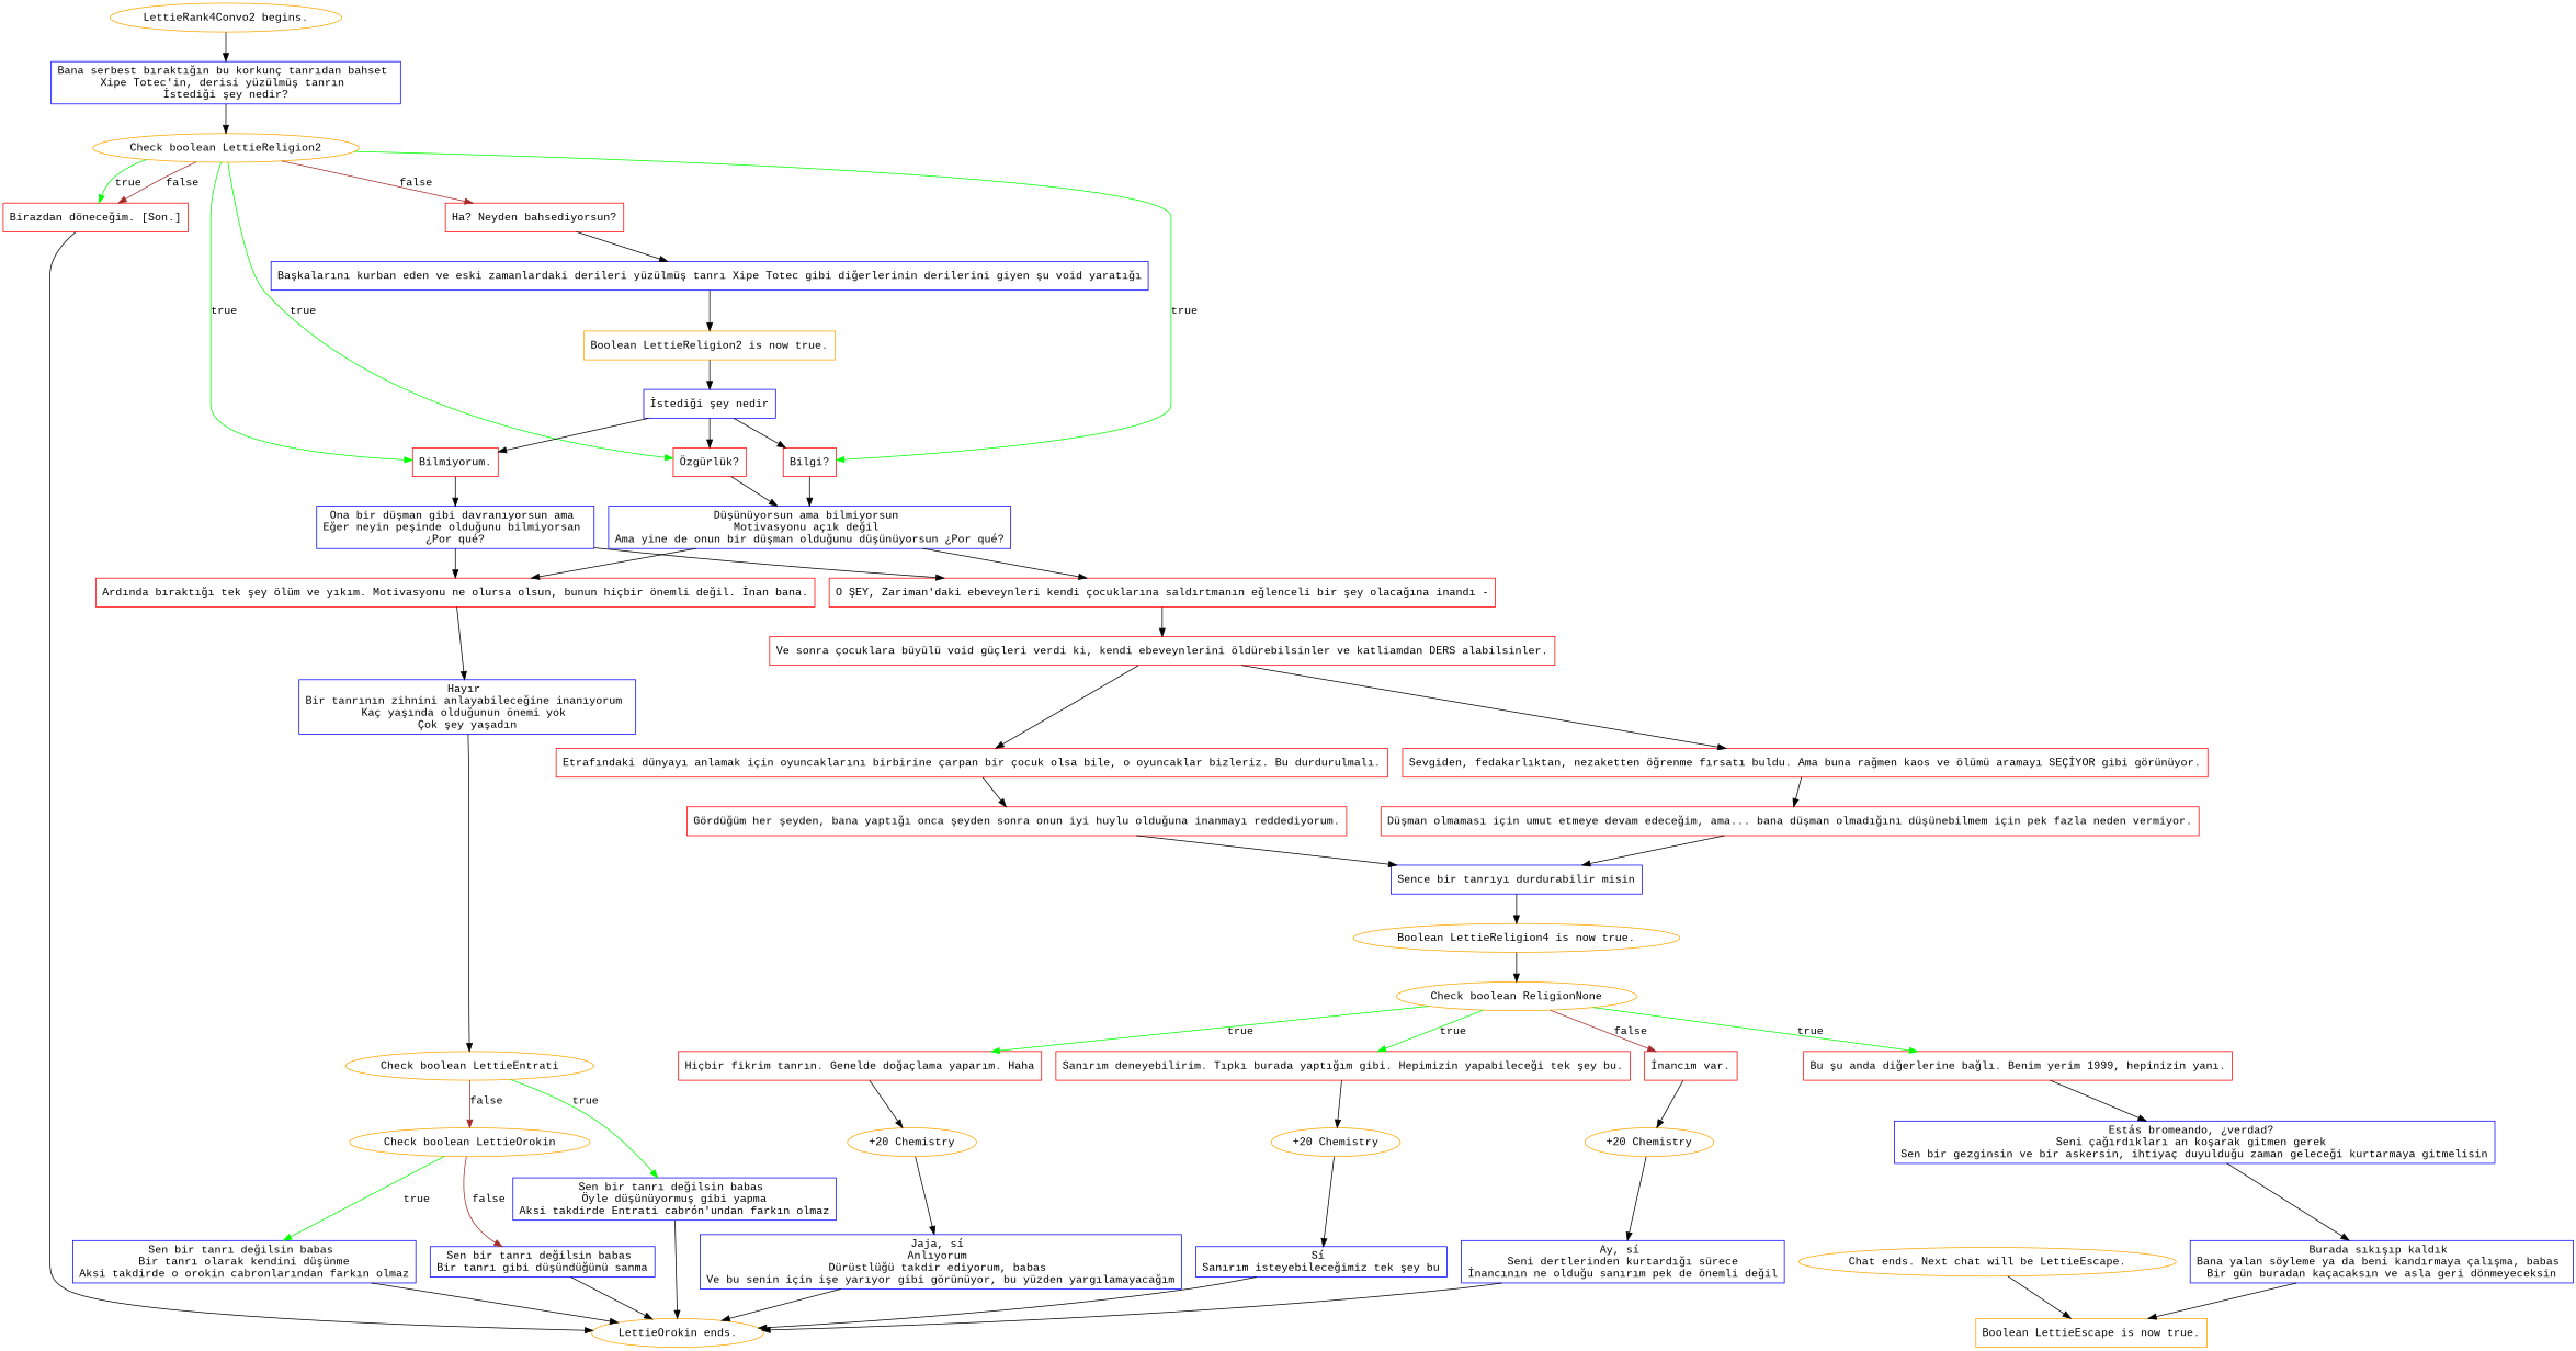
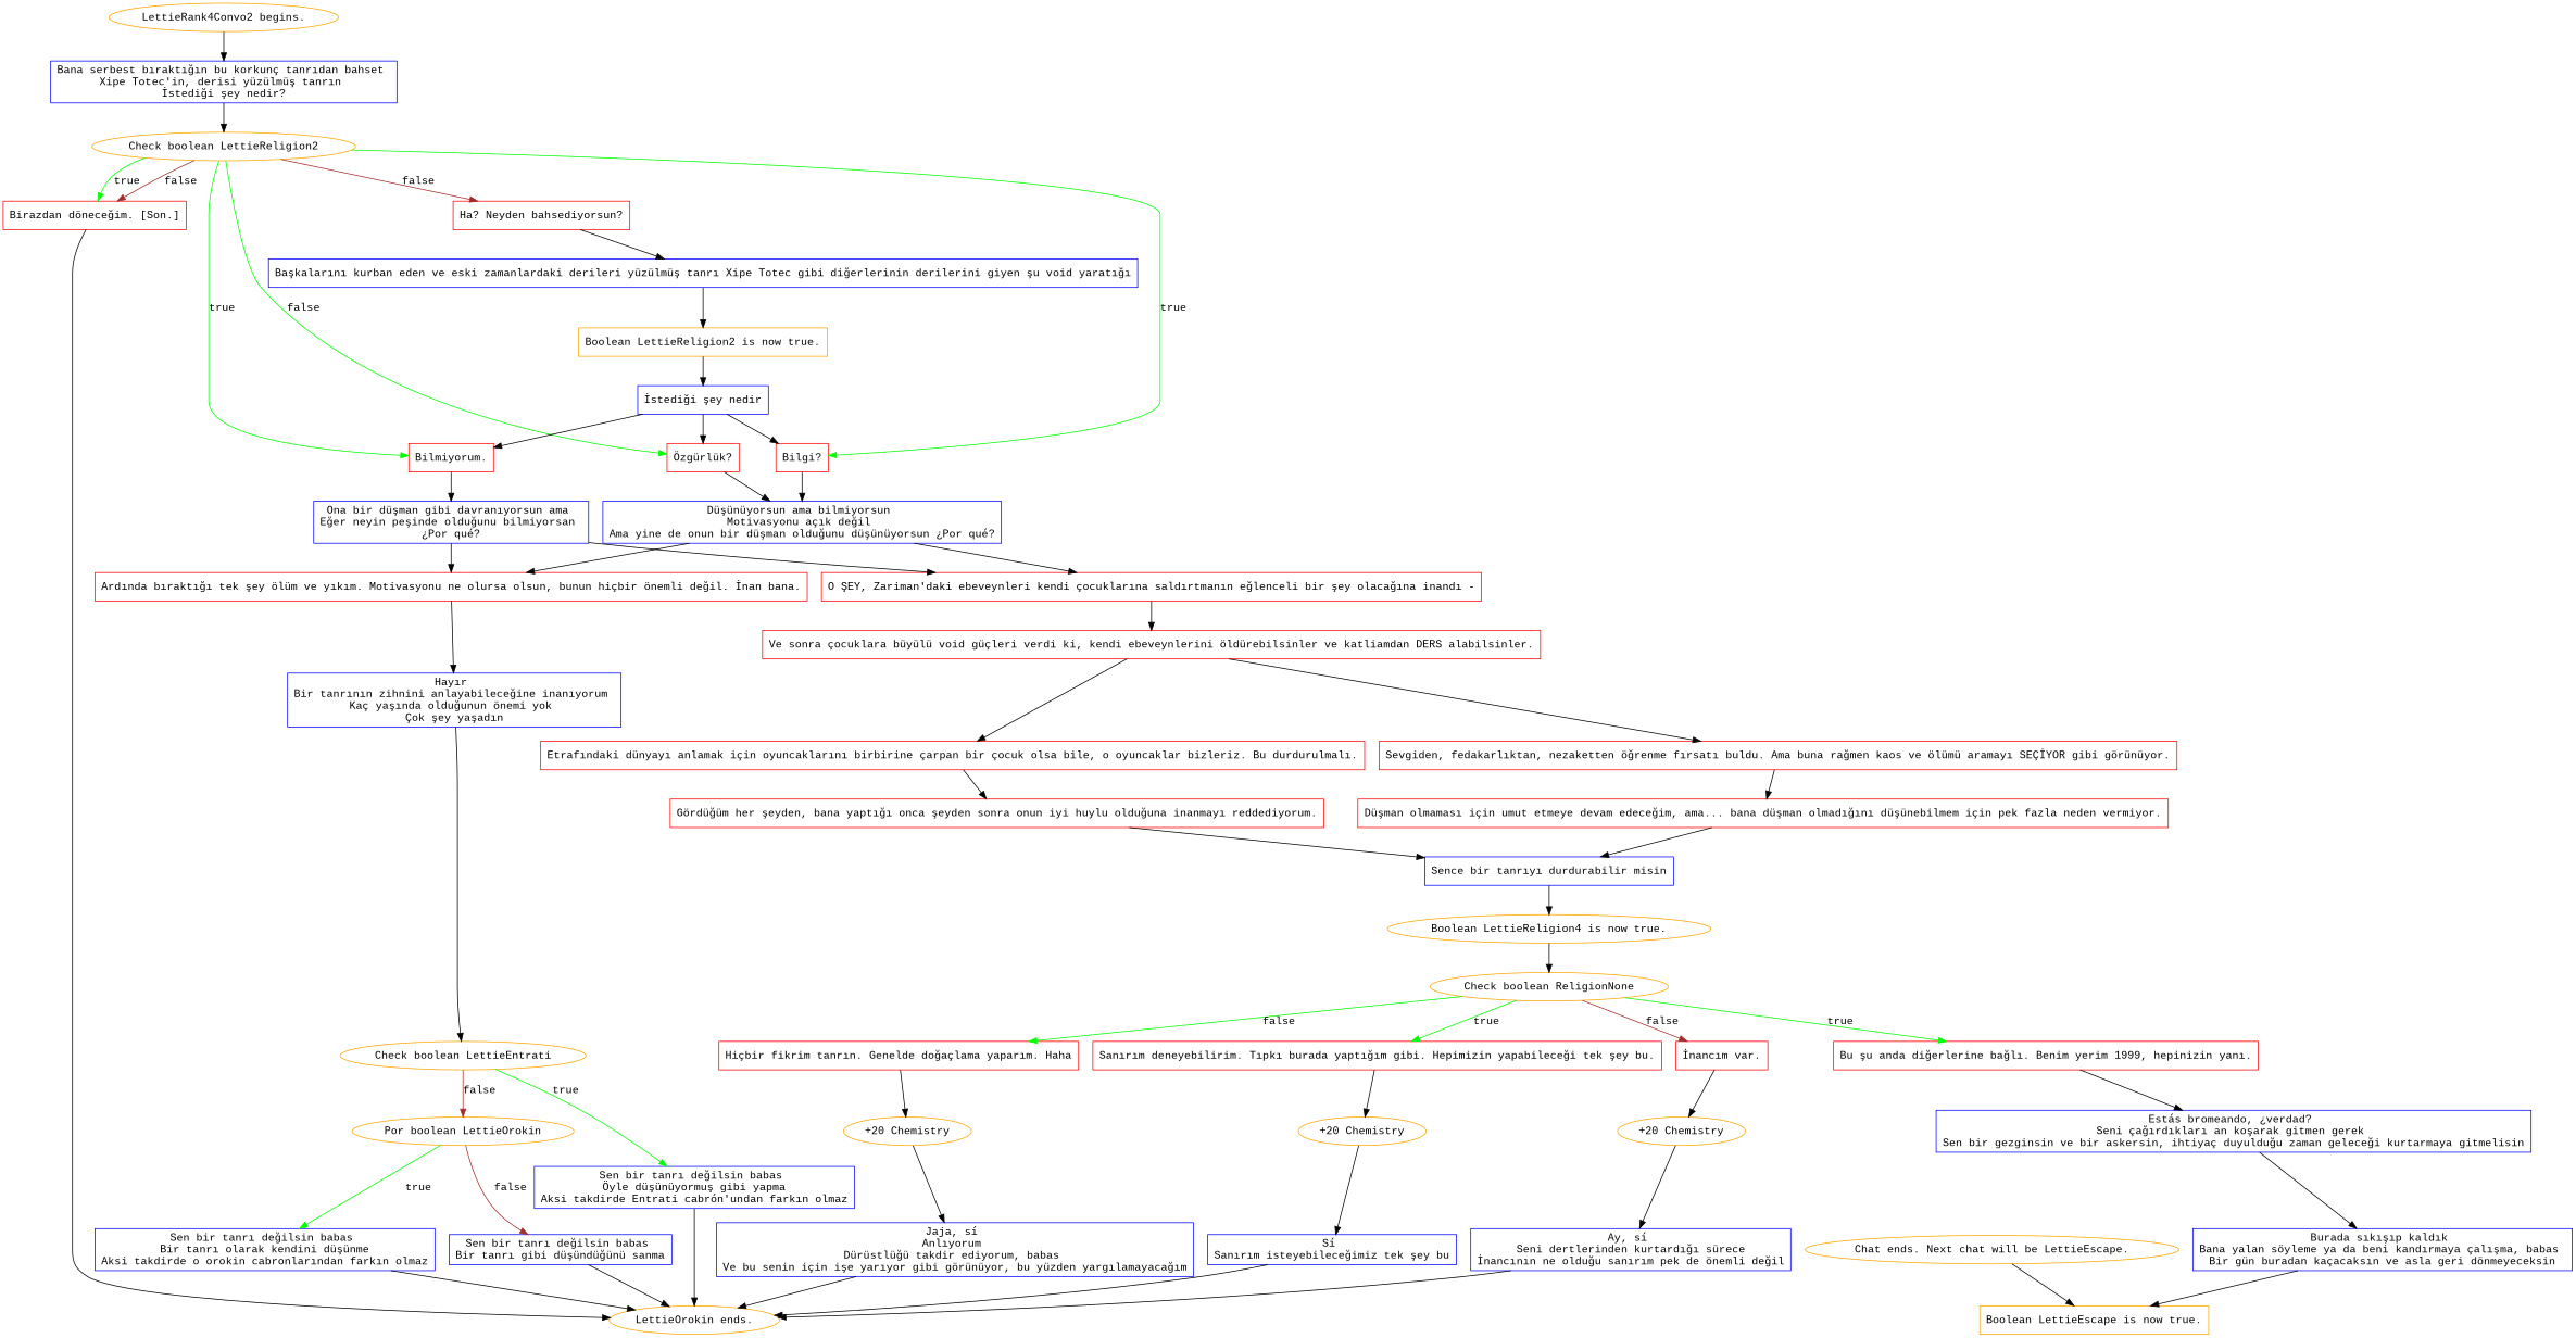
  digraph {
    fontname="Liberation Mono"
    node [color=red fontname="Liberation Mono" shape=box]
    edge [fontname="Liberation Mono"]
    "LettieRank4Convo2 begins." [color=orange shape=""]
    n2 [color=blue label="Bana serbest bıraktığın bu korkunç tanrıdan bahset \nXipe Totec'in, derisi yüzülmüş tanrın \nİstediği şey nedir?"]
    n3 [color=orange label="Check boolean LettieReligion2" shape=""]
    n4 [label="Özgürlük?"]
    n5 [label="Bilgi?"]
    n6 [label="Bilmiyorum."]
    n7 [label="Birazdan döneceğim. [Son.]"]
    n8 [label="Ha? Neyden bahsediyorsun?"]
    n9 [color=blue label="Düşünüyorsun ama bilmiyorsun \nMotivasyonu açık değil \nAma yine de onun bir düşman olduğunu düşünüyorsun ¿Por qué?"]
    n10 [color=blue label="Ona bir düşman gibi davranıyorsun ama \nEğer neyin peşinde olduğunu bilmiyorsan \n¿Por qué?"]
    n11 [color=orange label="LettieOrokin ends." shape=""]
    n12 [color=blue label="Başkalarını kurban eden ve eski zamanlardaki derileri yüzülmüş tanrı Xipe Totec gibi diğerlerinin derilerini giyen şu void yaratığı"]
    n13 [label="O ŞEY, Zariman'daki ebeveynleri kendi çocuklarına saldırtmanın eğlenceli bir şey olacağına inandı -"]
    n14 [label="Ardında bıraktığı tek şey ölüm ve yıkım. Motivasyonu ne olursa olsun, bunun hiçbir önemli değil. İnan bana."]
    n15 [color=orange label="Boolean LettieReligion2 is now true."]
    n16 [label="Ve sonra çocuklara büyülü void güçleri verdi ki, kendi ebeveynlerini öldürebilsinler ve katliamdan DERS alabilsinler."]
    n17 [color=blue label="Hayır \nBir tanrının zihnini anlayabileceğine inanıyorum \nKaç yaşında olduğunun önemi yok \nÇok şey yaşadın"]
    n18 [color=blue label="İstediği şey nedir"]
    n19 [label="Sevgiden, fedakarlıktan, nezaketten öğrenme fırsatı buldu. Ama buna rağmen kaos ve ölümü aramayı SEÇİYOR gibi görünüyor."]
    n20 [label="Etrafındaki dünyayı anlamak için oyuncaklarını birbirine çarpan bir çocuk olsa bile, o oyuncaklar bizleriz. Bu durdurulmalı."]
    n21 [color=orange label="Check boolean LettieEntrati" shape=""]
    n22 [label="Düşman olmaması için umut etmeye devam edeceğim, ama... bana düşman olmadığını düşünebilmem için pek fazla neden vermiyor."]
    n23 [label="Gördüğüm her şeyden, bana yaptığı onca şeyden sonra onun iyi huylu olduğuna inanmayı reddediyorum."]
    n24 [color=blue label="Sen bir tanrı değilsin babas \nÖyle düşünüyormuş gibi yapma\nAksi takdirde Entrati cabrón'undan farkın olmaz"]
-   n25 [color=orange label="Check boolean LettieOrokin" shape=""]
+   n25 [color=orange label="Por boolean LettieOrokin" shape=""]
    n26 [color=blue label="Sence bir tanrıyı durdurabilir misin"]
    n27 [color=blue label="Sen bir tanrı değilsin babas \nBir tanrı olarak kendini düşünme\nAksi takdirde o orokin cabronlarından farkın olmaz"]
    n28 [color=blue label="Sen bir tanrı değilsin babas \nBir tanrı gibi düşündüğünü sanma"]
    n29 [color=orange label="Boolean LettieReligion4 is now true." shape=""]
    n30 [color=orange label="Check boolean ReligionNone" shape=""]
    n31 [label="Hiçbir fikrim tanrın. Genelde doğaçlama yaparım. Haha"]
    n32 [label="Sanırım deneyebilirim. Tıpkı burada yaptığım gibi. Hepimizin yapabileceği tek şey bu."]
    n33 [label="Bu şu anda diğerlerine bağlı. Benim yerim 1999, hepinizin yanı."]
    n34 [label="İnancım var."]
    n35 [color=orange label="+20 Chemistry" shape=""]
    n36 [color=orange label="+20 Chemistry" shape=""]
    n37 [color=blue label="Estás bromeando, ¿verdad? \nSeni çağırdıkları an koşarak gitmen gerek \nSen bir gezginsin ve bir askersin, ihtiyaç duyulduğu zaman geleceği kurtarmaya gitmelisin"]
    n38 [color=orange label="+20 Chemistry" shape=""]
    n39 [color=blue label="Jaja, sí \nAnlıyorum \nDürüstlüğü takdir ediyorum, babas \nVe bu senin için işe yarıyor gibi görünüyor, bu yüzden yargılamayacağım"]
    n40 [color=blue label="Sí \nSanırım isteyebileceğimiz tek şey bu"]
    n41 [color=blue label="Burada sıkışıp kaldık \nBana yalan söyleme ya da beni kandırmaya çalışma, babas \nBir gün buradan kaçacaksın ve asla geri dönmeyeceksin"]
    n42 [color=blue label="Ay, sí \nSeni dertlerinden kurtardığı sürece\nİnancının ne olduğu sanırım pek de önemli değil"]
    n43 [color=orange label="Boolean LettieEscape is now true."]
    "Chat ends. Next chat will be LettieEscape." [color=orange shape=""]
    "LettieRank4Convo2 begins." -> n2
    n2 -> n3
-   n3 -> n4 [color=green label=true]
+   n3 -> n4 [color=green label=false]
    n3 -> n5 [color=green label=true]
    n3 -> n6 [color=green label=true]
    n3 -> n7 [color=green label=true]
    n3 -> n7 [color=brown label=false]
    n3 -> n8 [color=brown label=false]
    n4 -> n9
    n5 -> n9
    n6 -> n10
    n7 -> n11
    n8 -> n12
    n9 -> n13
    n9 -> n14
    n10 -> n13
    n10 -> n14
    n12 -> n15
    n13 -> n16
    n14 -> n17
    n15 -> n18
    n16 -> n19
    n16 -> n20
    n17 -> n21
    n18 -> n4
    n18 -> n5
    n18 -> n6
    n19 -> n22
    n20 -> n23
    n21 -> n24 [color=green label=true]
    n21 -> n25 [color=brown label=false]
    n22 -> n26
    n23 -> n26
    n24 -> n11
    n25 -> n27 [color=green label=true]
    n25 -> n28 [color=brown label=false]
    n26 -> n29
    n27 -> n11
    n28 -> n11
    n29 -> n30
-   n30 -> n31 [color=green label=true]
+   n30 -> n31 [color=green label=false]
    n30 -> n32 [color=green label=true]
    n30 -> n33 [color=green label=true]
    n30 -> n34 [color=brown label=false]
    n31 -> n35
    n32 -> n36
    n33 -> n37
    n34 -> n38
    n35 -> n39
    n36 -> n40
    n37 -> n41
    n38 -> n42
    n39 -> n11
    n40 -> n11
    n41 -> n43
    n42 -> n11
    "Chat ends. Next chat will be LettieEscape." -> n43
  }
